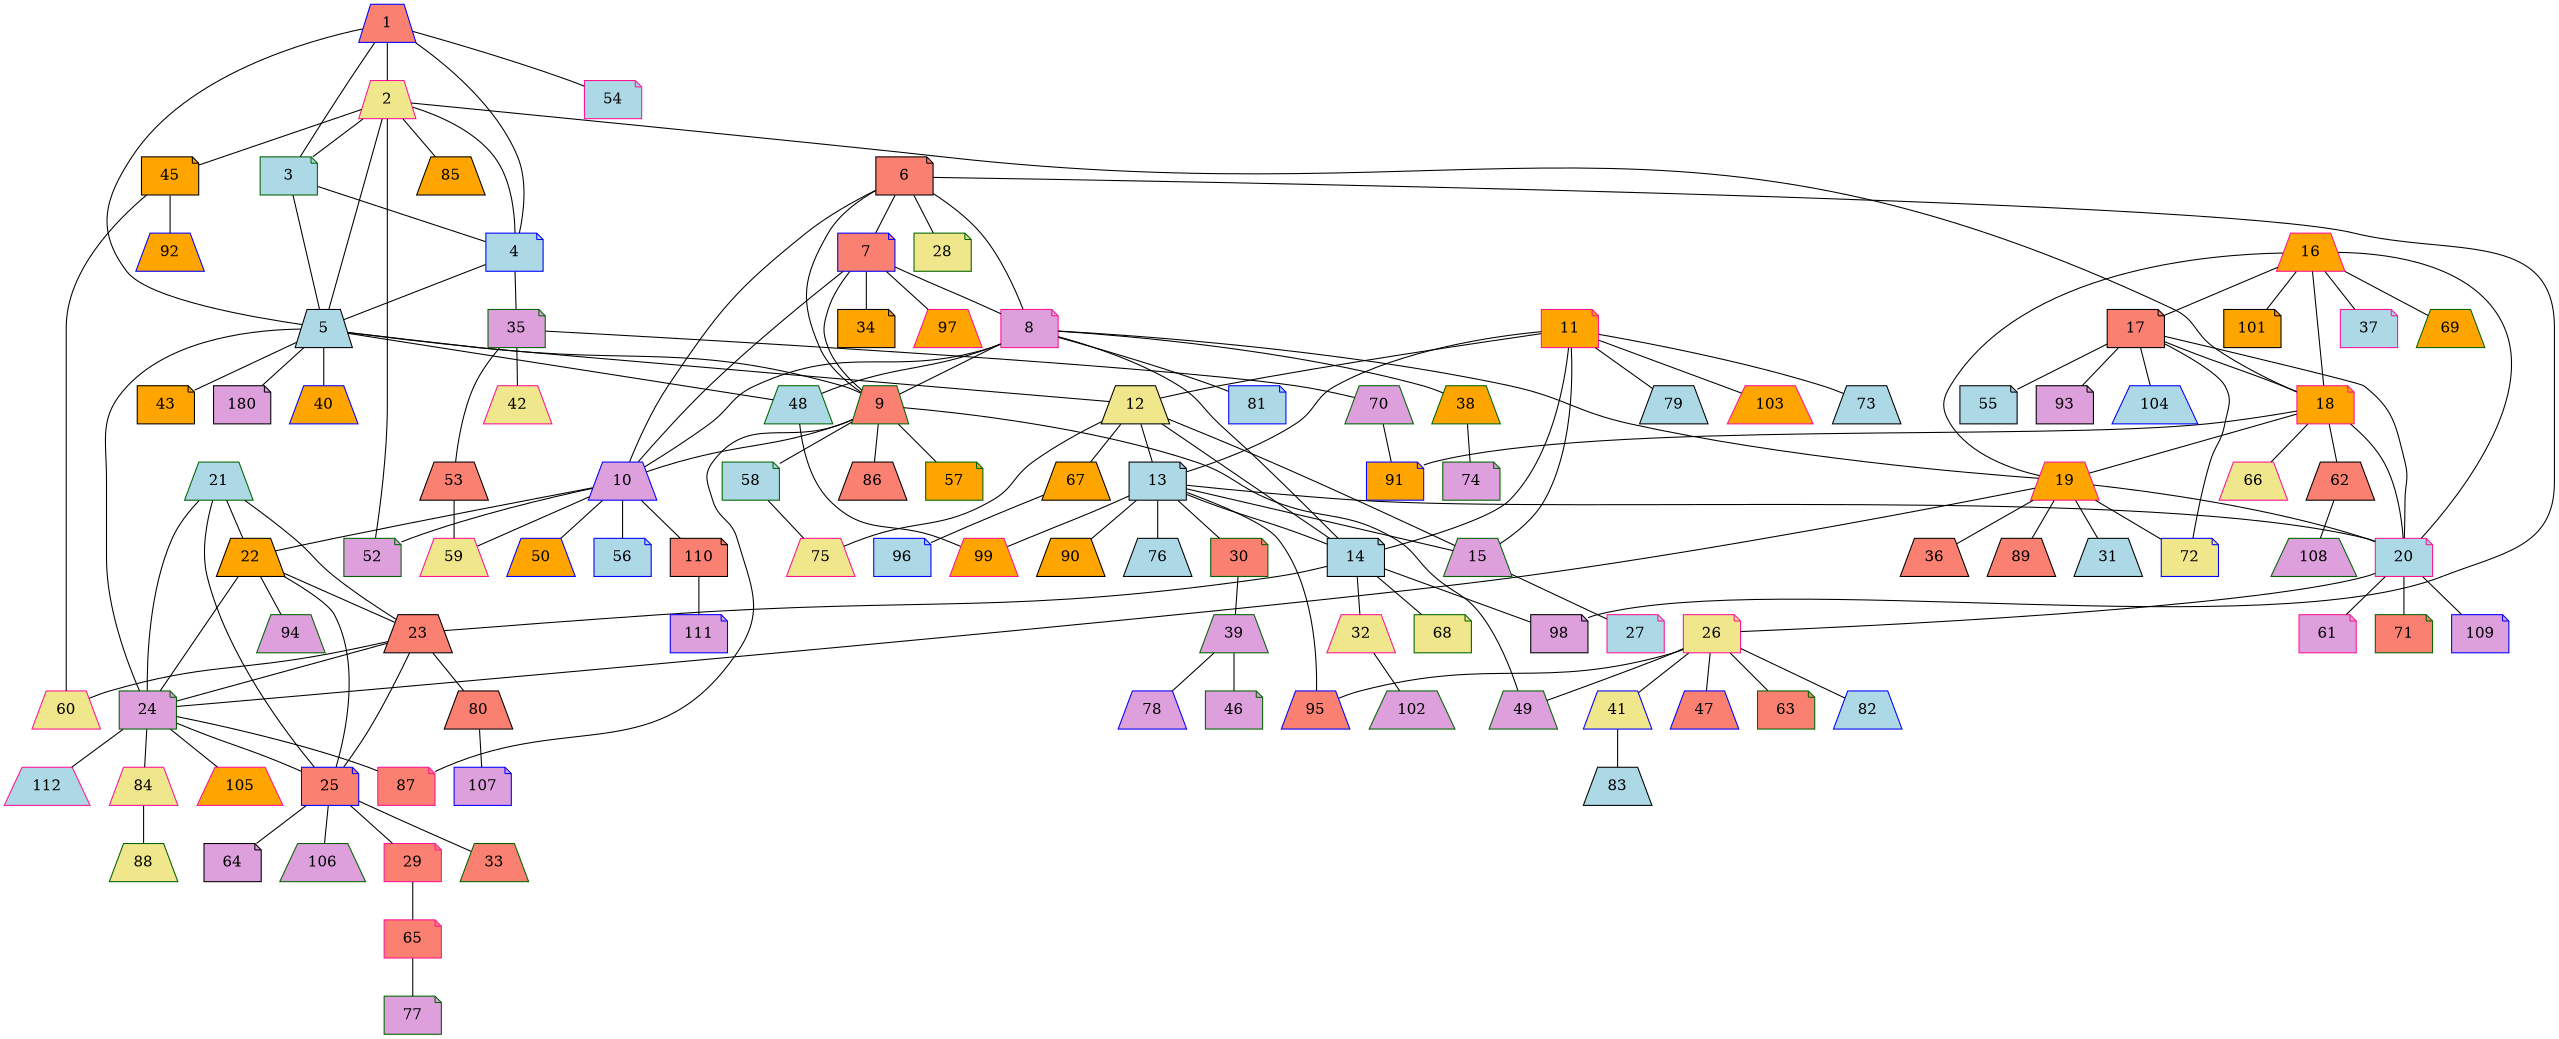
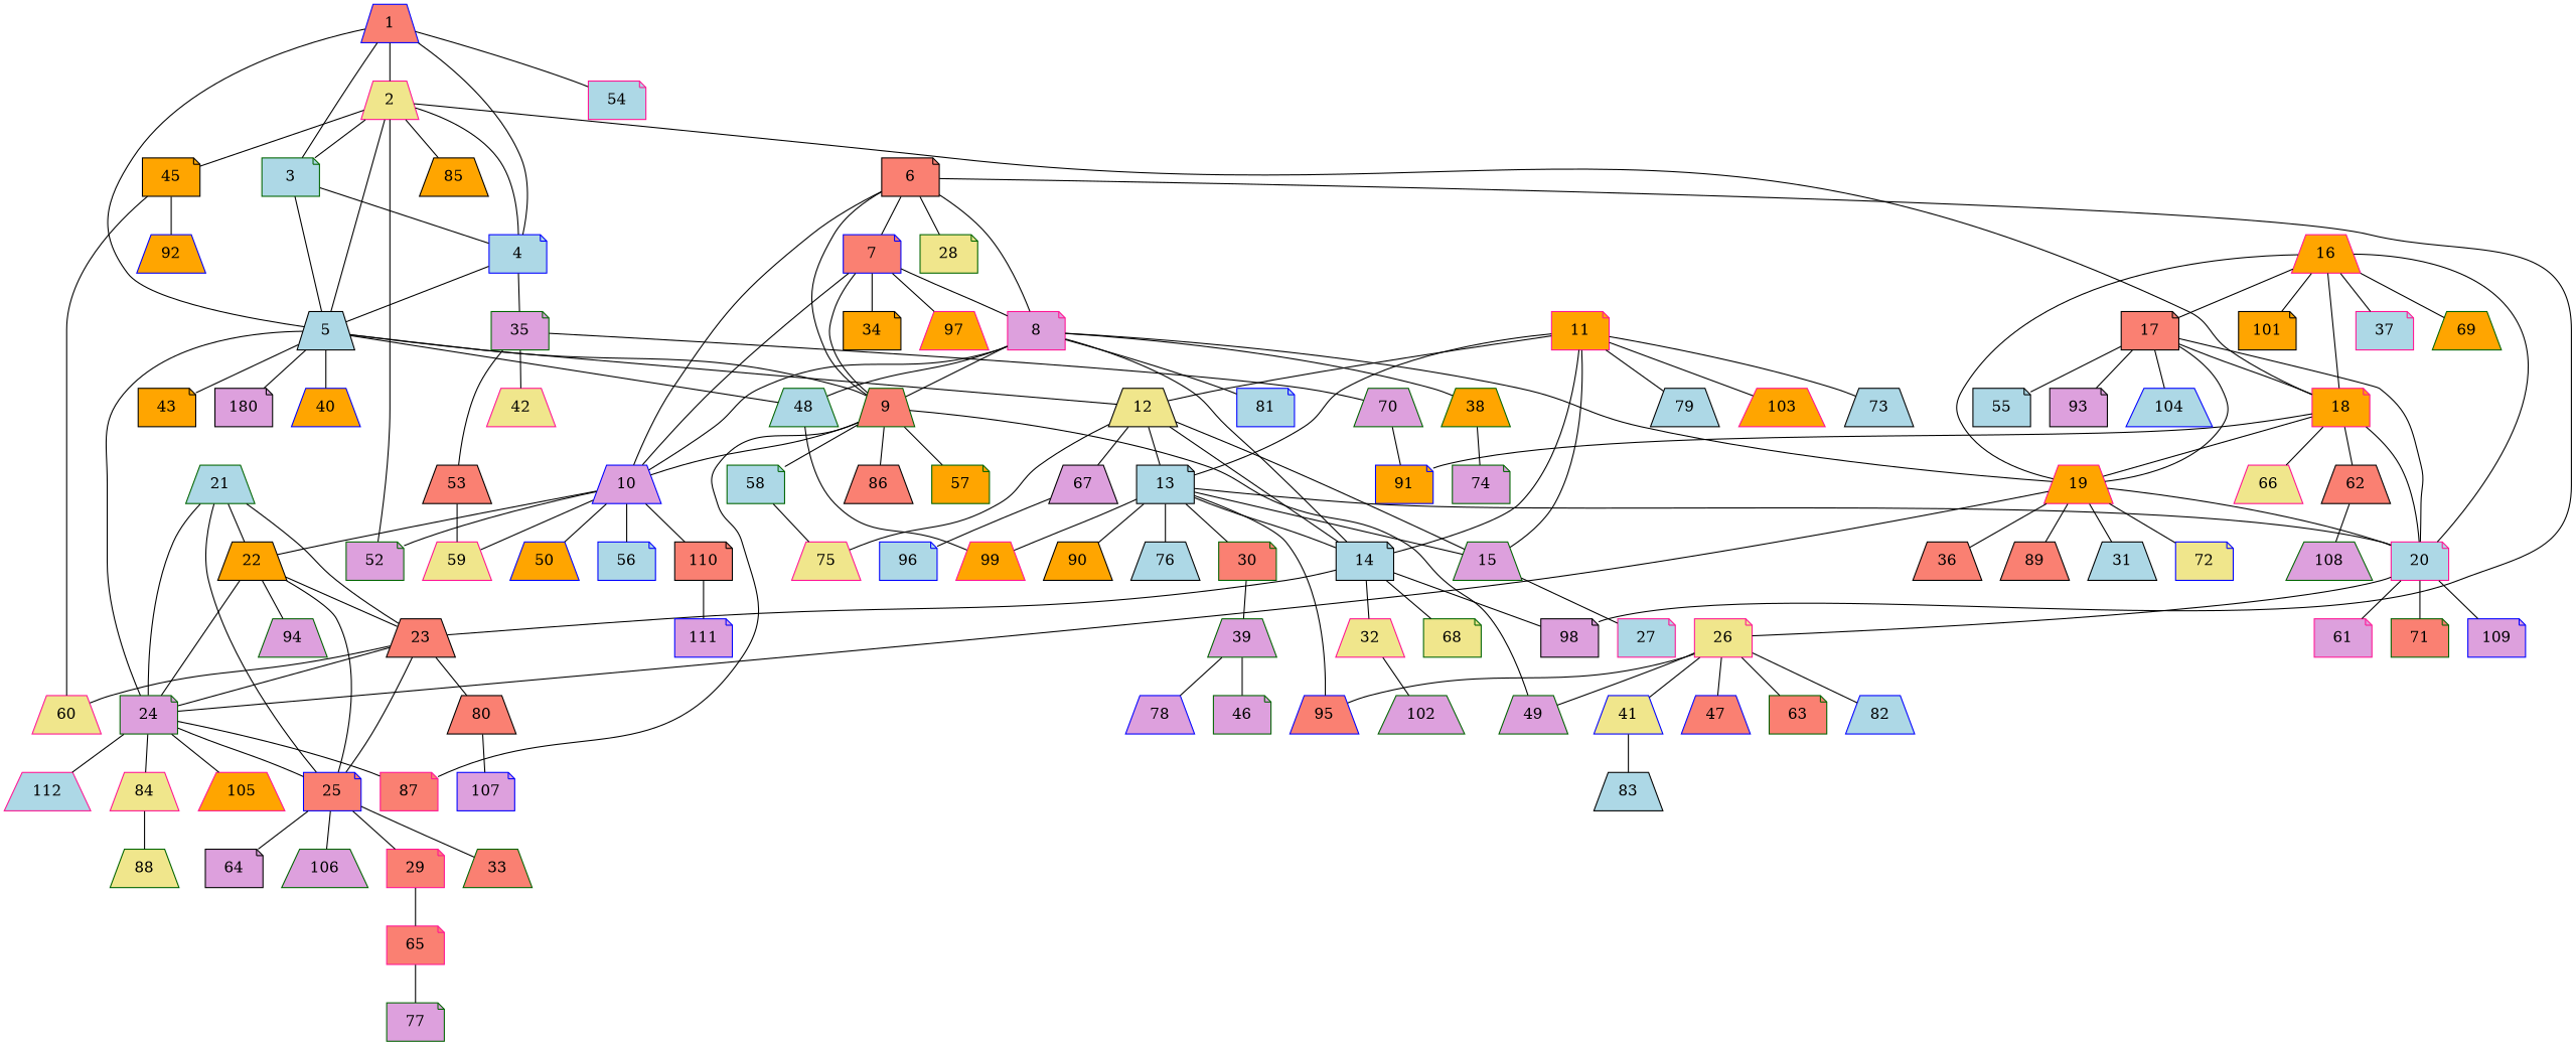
  graph {
    fontname="DejaVu Serif"
    node [color=black fillcolor=plum fontname="DejaVu Serif" shape=trapezium style=filled]
    edge [fontname="DejaVu Serif"]
    1 [color=blue fillcolor=salmon]
    2 [color=deeppink fillcolor=khaki]
    3 [color=darkgreen fillcolor=lightblue shape=note]
    4 [color=blue fillcolor=lightblue shape=note]
    5 [fillcolor=lightblue]
    54 [color=deeppink fillcolor=lightblue shape=note]
    18 [color=deeppink fillcolor=orange shape=note]
    45 [fillcolor=orange shape=note]
    52 [color=darkgreen shape=note]
    85 [fillcolor=orange]
    35 [color=darkgreen shape=note]
    9 [color=darkgreen fillcolor=salmon]
    12 [fillcolor=khaki]
    24 [color=darkgreen shape=note]
    40 [color=blue fillcolor=orange]
    43 [fillcolor=orange shape=note]
    48 [color=darkgreen fillcolor=lightblue]
    n18 [label=180 shape=note]
    19 [color=deeppink fillcolor=orange]
    20 [color=deeppink fillcolor=lightblue shape=note]
    62 [fillcolor=salmon]
    66 [color=deeppink fillcolor=khaki]
    91 [color=blue fillcolor=orange shape=note]
    60 [color=deeppink fillcolor=khaki]
    92 [color=blue fillcolor=orange]
    42 [color=deeppink fillcolor=khaki]
    53 [fillcolor=salmon]
    70 [color=darkgreen]
    10 [color=blue]
    49 [color=darkgreen]
    57 [color=darkgreen fillcolor=orange shape=note]
    58 [color=darkgreen fillcolor=lightblue shape=note]
    86 [fillcolor=salmon]
    87 [color=deeppink fillcolor=salmon shape=note]
    14 [fillcolor=lightblue shape=note]
    13 [fillcolor=lightblue shape=note]
    15 [color=darkgreen]
-   67 [fillcolor=orange]
+   67
    75 [color=deeppink fillcolor=khaki]
    25 [color=blue fillcolor=salmon shape=note]
    84 [color=deeppink fillcolor=khaki]
    105 [color=deeppink fillcolor=orange]
    112 [color=deeppink fillcolor=lightblue]
    99 [color=deeppink fillcolor=orange]
    6 [fillcolor=salmon shape=note]
    7 [color=blue fillcolor=salmon shape=note]
    8 [color=deeppink shape=note]
    28 [color=darkgreen fillcolor=khaki shape=note]
    98 [shape=note]
    34 [fillcolor=orange shape=note]
    97 [color=deeppink fillcolor=orange]
    38 [color=darkgreen fillcolor=orange]
    81 [color=blue fillcolor=lightblue shape=note]
    22 [fillcolor=orange]
    50 [color=blue fillcolor=orange]
    56 [color=blue fillcolor=lightblue shape=note]
    59 [color=deeppink fillcolor=khaki]
    110 [fillcolor=salmon shape=note]
    23 [fillcolor=salmon]
    32 [color=deeppink fillcolor=khaki]
    68 [color=darkgreen fillcolor=khaki shape=note]
    31 [fillcolor=lightblue]
    36 [fillcolor=salmon]
    72 [color=blue fillcolor=khaki shape=note]
    89 [fillcolor=salmon]
    74 [color=darkgreen shape=note]
    94 [color=darkgreen]
    111 [color=blue shape=note]
    11 [color=deeppink fillcolor=orange shape=note]
    73 [fillcolor=lightblue]
    79 [fillcolor=lightblue]
    103 [color=deeppink fillcolor=orange]
    30 [color=darkgreen fillcolor=salmon shape=note]
    76 [fillcolor=lightblue]
    90 [fillcolor=orange]
    95 [color=blue fillcolor=salmon]
    27 [color=deeppink fillcolor=lightblue shape=note]
    96 [color=blue fillcolor=lightblue shape=note]
    26 [color=deeppink fillcolor=khaki shape=note]
    61 [color=deeppink shape=note]
    71 [color=darkgreen fillcolor=salmon shape=note]
    109 [color=blue shape=note]
    39 [color=darkgreen]
    80 [fillcolor=salmon]
    102 [color=darkgreen]
    16 [color=deeppink fillcolor=orange]
    17 [fillcolor=salmon shape=note]
    37 [color=deeppink fillcolor=lightblue shape=note]
    69 [color=darkgreen fillcolor=orange]
    101 [fillcolor=orange shape=note]
    55 [fillcolor=lightblue shape=note]
    93 [shape=note]
    104 [color=blue fillcolor=lightblue]
    108 [color=darkgreen]
    41 [color=blue fillcolor=khaki]
    47 [color=blue fillcolor=salmon]
    63 [color=darkgreen fillcolor=salmon shape=note]
    82 [color=blue fillcolor=lightblue]
    21 [color=darkgreen fillcolor=lightblue]
    29 [color=deeppink fillcolor=salmon shape=note]
    33 [color=darkgreen fillcolor=salmon]
    64 [shape=note]
    106 [color=darkgreen]
    107 [color=blue shape=note]
    88 [color=darkgreen fillcolor=khaki]
    65 [color=deeppink fillcolor=salmon shape=note]
    83 [fillcolor=lightblue]
    77 [color=darkgreen shape=note]
    46 [color=darkgreen shape=note]
    78 [color=blue]
    1 -- 2
    1 -- 3
    1 -- 4
    1 -- 5
    1 -- 54
    2 -- 3
    2 -- 4
    2 -- 5
    2 -- 18
    2 -- 45
    2 -- 52
    2 -- 85
    3 -- 4
    3 -- 5
    4 -- 5
    4 -- 35
    5 -- 9
    5 -- 12
    5 -- 24
    5 -- 40
    5 -- 43
    5 -- 48
    5 -- n18
    18 -- 19
    18 -- 20
    18 -- 62
    18 -- 66
    18 -- 91
    45 -- 60
    45 -- 92
    35 -- 42
    35 -- 53
    35 -- 70
    9 -- 10
    9 -- 49
    9 -- 57
    9 -- 58
    9 -- 86
    9 -- 87
    12 -- 14
    12 -- 13
    12 -- 15
    12 -- 67
    12 -- 75
    24 -- 87
    24 -- 25
    24 -- 84
    24 -- 105
    24 -- 112
    48 -- 99
    19 -- 24
    19 -- 20
    19 -- 31
    19 -- 36
    19 -- 72
    19 -- 89
    20 -- 26
    20 -- 61
    20 -- 71
    20 -- 109
    62 -- 108
    53 -- 59
    70 -- 91
    10 -- 52
    10 -- 22
    10 -- 50
    10 -- 56
    10 -- 59
    10 -- 110
    58 -- 75
    14 -- 98
    14 -- 23
    14 -- 32
    14 -- 68
    13 -- 20
    13 -- 14
    13 -- 15
    13 -- 99
    13 -- 30
    13 -- 76
    13 -- 90
    13 -- 95
    15 -- 27
    67 -- 96
    25 -- 29
    25 -- 33
    25 -- 64
    25 -- 106
    84 -- 88
    6 -- 9
    6 -- 10
    6 -- 7
    6 -- 8
    6 -- 28
    6 -- 98
    7 -- 9
    7 -- 10
    7 -- 8
    7 -- 34
    7 -- 97
    8 -- 9
    8 -- 48
    8 -- 19
    8 -- 10
    8 -- 14
    8 -- 38
    8 -- 81
    38 -- 74
    22 -- 24
    22 -- 25
    22 -- 23
    22 -- 94
    110 -- 111
    23 -- 24
    23 -- 60
    23 -- 25
    23 -- 80
    32 -- 102
    11 -- 12
    11 -- 14
    11 -- 13
    11 -- 15
    11 -- 73
    11 -- 79
    11 -- 103
    30 -- 39
    26 -- 49
    26 -- 95
    26 -- 41
    26 -- 47
    26 -- 63
    26 -- 82
    39 -- 46
    39 -- 78
    80 -- 107
    16 -- 18
    16 -- 19
    16 -- 20
    16 -- 17
    16 -- 37
    16 -- 69
    16 -- 101
    17 -- 18
-   17 -- 72
+   17 -- 19
    17 -- 20
    17 -- 55
    17 -- 93
    17 -- 104
    41 -- 83
    21 -- 24
    21 -- 25
    21 -- 22
    21 -- 23
    29 -- 65
    65 -- 77
  }
